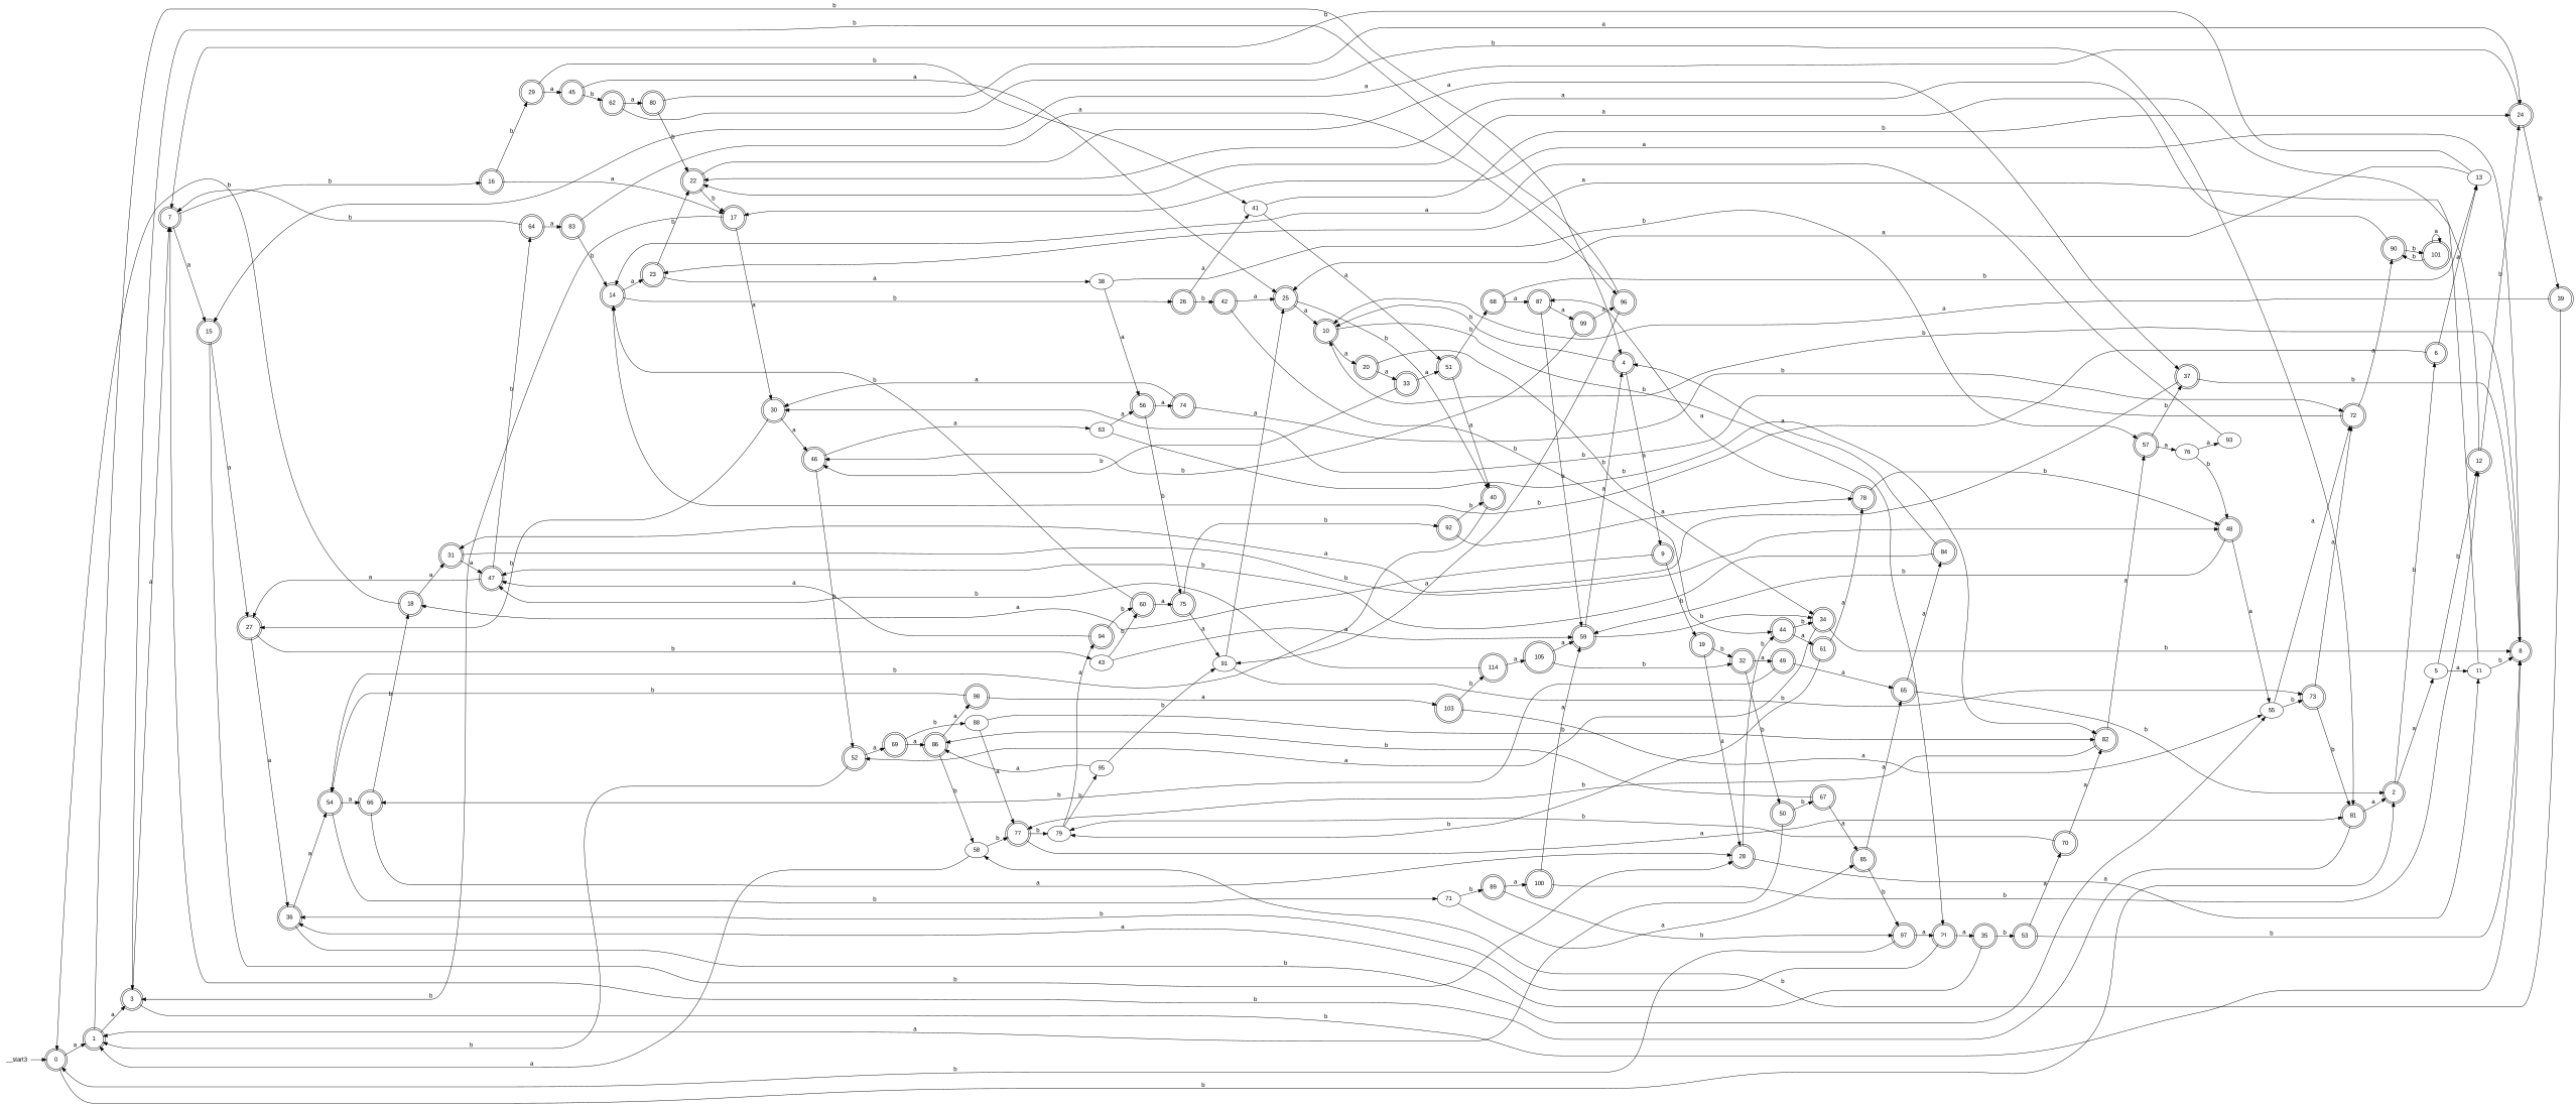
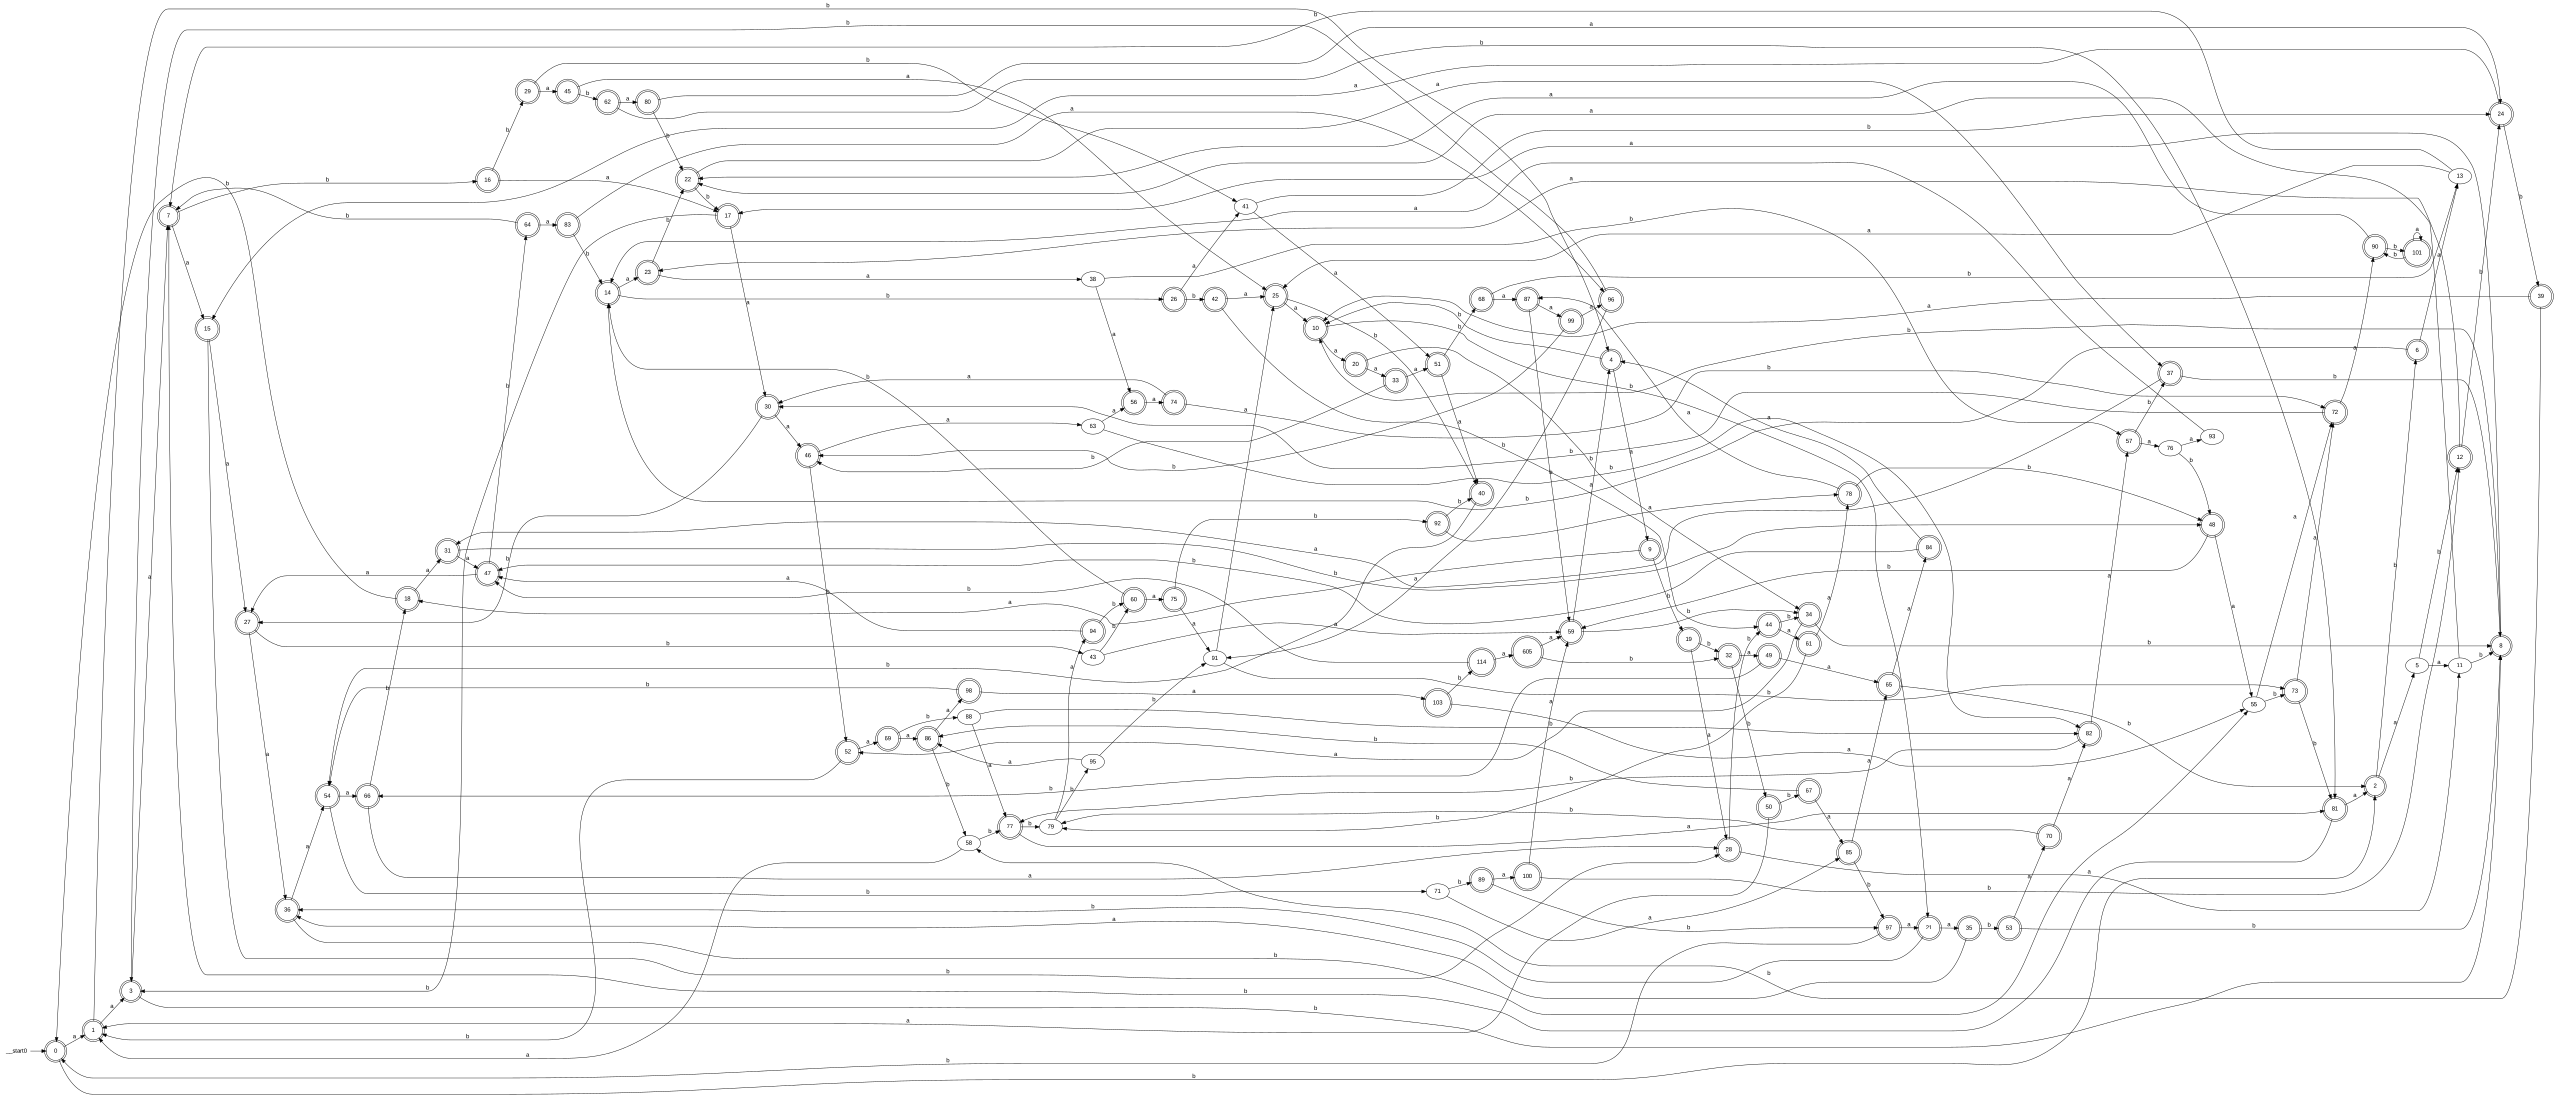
  digraph {
    fontname="Liberation Sans"
    rankdir=LR
    node [fontname="Liberation Sans" shape=doublecircle]
    edge [fontname="Liberation Sans"]
-   __start0 [shape=none label=__start3]
+   __start0 [shape=none]
    0
    1
    2
    3
    4
    5 [shape=""]
    6
    7
    8
    9
    10
    11 [shape=""]
    12
    13 [shape=""]
    14
    15
    16
    17
    18
    19
    20
    21
    22
    23
    24
    25
    26
    27
    28
    29
    30
    31
    32
    33
    34
    35
    36
    37
    38 [shape=""]
    39
    40
    41 [shape=""]
    42
    43 [shape=""]
    44
    45
    46
    47
    48
    49
    50
    51
    52
    53
    54
    55 [shape=""]
    56
    57
    58 [shape=""]
    59
    60
    61
    62
    63 [shape=""]
    64
    65
    66
    67
    68
    69
    70
    71 [shape=""]
    72
    73
    74
    75
    76 [shape=""]
    77
    78
    79 [shape=""]
    80
    81
    82
    83
    84
    85
    86
    87
    88 [shape=""]
    89
    90
    91 [shape=""]
    92
    93 [shape=""]
    94
    95 [shape=""]
    96
    97
    98
    99
    100
    101
    103
    n105 [label=114]
-   105
+   105 [label=605]
    __start0 -> 0
    0 -> 1 [label=a]
    0 -> 2 [label=b]
    1 -> 3 [label=a]
    1 -> 4 [label=b]
    2 -> 5 [label=a]
    2 -> 6 [label=b]
    3 -> 7 [label=a]
    3 -> 8 [label=b]
    4 -> 9 [label=a]
    4 -> 10 [label=b]
    5 -> 11 [label=a]
    5 -> 12 [label=b]
    6 -> 13 [label=a]
    6 -> 14 [label=b]
    7 -> 15 [label=a]
    7 -> 16 [label=b]
    8 -> 10 [label=b]
    8 -> 17 [label=a]
    9 -> 18 [label=a]
    9 -> 19 [label=b]
    10 -> 20 [label=a]
    10 -> 21 [label=b]
    11 -> 8 [label=b]
    11 -> 22 [label=a]
    12 -> 23 [label=a]
    12 -> 24 [label=b]
    13 -> 7 [label=b]
    13 -> 25 [label=a]
    14 -> 23 [label=a]
    14 -> 26 [label=b]
    15 -> 27 [label=a]
    15 -> 28 [label=b]
    16 -> 17 [label=a]
    16 -> 29 [label=b]
    17 -> 3 [label=b]
    17 -> 30 [label=a]
    18 -> 0 [label=b]
    18 -> 31 [label=a]
    19 -> 28 [label=a]
    19 -> 32 [label=b]
    20 -> 33 [label=a]
    20 -> 34 [label=b]
    21 -> 35 [label=a]
    21 -> 36 [label=b]
    22 -> 17 [label=b]
    22 -> 37 [label=a]
    23 -> 22 [label=b]
    23 -> 38 [label=a]
    24 -> 15 [label=a]
    24 -> 39 [label=b]
    25 -> 10 [label=a]
    25 -> 40 [label=b]
    26 -> 41 [label=a]
    26 -> 42 [label=b]
    27 -> 36 [label=a]
    27 -> 43 [label=b]
    28 -> 11 [label=a]
    28 -> 44 [label=b]
    29 -> 41 [label=b]
    29 -> 45 [label=a]
    30 -> 27 [label=b]
    30 -> 46 [label=a]
    31 -> 47 [label=a]
    31 -> 48 [label=b]
    32 -> 49 [label=a]
    32 -> 50 [label=b]
    33 -> 46 [label=b]
    33 -> 51 [label=a]
    34 -> 8 [label=b]
    34 -> 52 [label=a]
    35 -> 36 [label=a]
    35 -> 53 [label=b]
    36 -> 54 [label=a]
    36 -> 55 [label=b]
    37 -> 8 [label=b]
    37 -> 31 [label=a]
    38 -> 56 [label=a]
    38 -> 57 [label=b]
    39 -> 10 [label=a]
    39 -> 58 [label=b]
    40 -> 54 [label=b]
    41 -> 24 [label=b]
    41 -> 51 [label=a]
    42 -> 25 [label=a]
    42 -> 44 [label=b]
    43 -> 59 [label=a]
    43 -> 60 [label=b]
    44 -> 34 [label=b]
    44 -> 61 [label=a]
    45 -> 25 [label=a]
    45 -> 62 [label=b]
    46 -> 52 [label=b]
    46 -> 63 [label=a]
    47 -> 27 [label=a]
    47 -> 64 [label=b]
    48 -> 55 [label=a]
    48 -> 59 [label=b]
    49 -> 65 [label=a]
    49 -> 66 [label=b]
    50 -> 1 [label=a]
    50 -> 67 [label=b]
    51 -> 40 [label=a]
    51 -> 68 [label=b]
    52 -> 1 [label=b]
    52 -> 69 [label=a]
    53 -> 8 [label=b]
    53 -> 70 [label=a]
    54 -> 66 [label=a]
    54 -> 71 [label=b]
    55 -> 72 [label=a]
    55 -> 73 [label=b]
    56 -> 74 [label=a]
-   56 -> 75 [label=b]
    57 -> 37 [label=b]
    57 -> 76 [label=a]
    58 -> 1 [label=a]
    58 -> 77 [label=b]
    59 -> 4 [label=a]
    59 -> 34 [label=b]
    60 -> 14 [label=b]
    60 -> 75 [label=a]
    61 -> 78 [label=a]
    61 -> 79 [label=b]
    62 -> 80 [label=a]
    62 -> 81 [label=b]
    63 -> 56 [label=a]
    63 -> 82 [label=b]
    64 -> 7 [label=b]
    64 -> 83 [label=a]
    65 -> 2 [label=b]
    65 -> 84 [label=a]
    66 -> 18 [label=b]
    66 -> 28 [label=a]
    67 -> 85 [label=a]
    67 -> 86 [label=b]
    68 -> 13 [label=b]
    68 -> 87 [label=a]
    69 -> 86 [label=a]
    69 -> 88 [label=b]
    70 -> 79 [label=b]
    70 -> 82 [label=a]
    71 -> 85 [label=a]
    71 -> 89 [label=b]
    72 -> 30 [label=b]
    72 -> 90 [label=a]
    73 -> 72 [label=a]
    73 -> 81 [label=b]
    74 -> 30 [label=a]
    74 -> 72 [label=b]
    75 -> 91 [label=a]
    75 -> 92 [label=b]
    76 -> 48 [label=b]
    76 -> 93 [label=a]
    77 -> 79 [label=b]
    77 -> 81 [label=a]
    78 -> 48 [label=b]
    78 -> 87 [label=a]
    79 -> 94 [label=a]
    79 -> 95 [label=b]
    80 -> 22 [label=b]
    80 -> 24 [label=a]
    81 -> 2 [label=a]
    81 -> 7 [label=b]
    82 -> 57 [label=a]
    82 -> 77 [label=b]
    83 -> 14 [label=b]
    83 -> 96 [label=a]
    84 -> 4 [label=a]
    84 -> 47 [label=b]
    85 -> 65 [label=a]
    85 -> 97 [label=b]
    86 -> 58 [label=b]
    86 -> 98 [label=a]
    87 -> 59 [label=b]
    87 -> 99 [label=a]
    88 -> 77 [label=a]
    88 -> 82 [label=b]
    89 -> 97 [label=b]
    89 -> 100 [label=a]
    90 -> 22 [label=a]
    90 -> 101 [label=b]
    91 -> 25 [label=a]
    91 -> 73 [label=b]
    92 -> 40 [label=b]
    92 -> 78 [label=a]
    93 -> 14 [label=a]
    94 -> 47 [label=a]
    94 -> 60 [label=b]
    95 -> 86 [label=a]
    95 -> 91 [label=b]
    96 -> 3 [label=b]
    96 -> 91 [label=a]
    97 -> 0 [label=b]
    97 -> 21 [label=a]
    98 -> 54 [label=b]
    98 -> 103 [label=a]
    99 -> 46 [label=b]
    99 -> 96 [label=a]
    100 -> 12 [label=b]
    100 -> 59 [label=a]
    101 -> 90 [label=b]
    101 -> 101 [label=a]
    103 -> 55 [label=a]
    103 -> n105 [label=b]
    n105 -> 47 [label=b]
    n105 -> 105 [label=a]
    105 -> 32 [label=b]
    105 -> 59 [label=a]
  }
